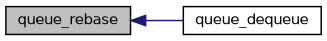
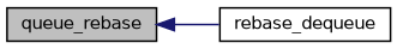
  digraph {
    rankdir=LR
    node [color=black fontname=Helvetica fontsize=10 shape=record style=filled]
    n1 [fillcolor=grey75 fontcolor=black height=0.2 label=queue_rebase width=0.4]
-   n2 [fillcolor=white height=0.2 label=queue_dequeue width=0.4]
+   n2 [fillcolor=white height=0.2 label=rebase_dequeue width=0.4]
    n1 -> n2 [color=midnightblue dir=back fontname=Helvetica fontsize=10 labelfontname=Helvetica labelfontsize=10 style=solid]
  }
